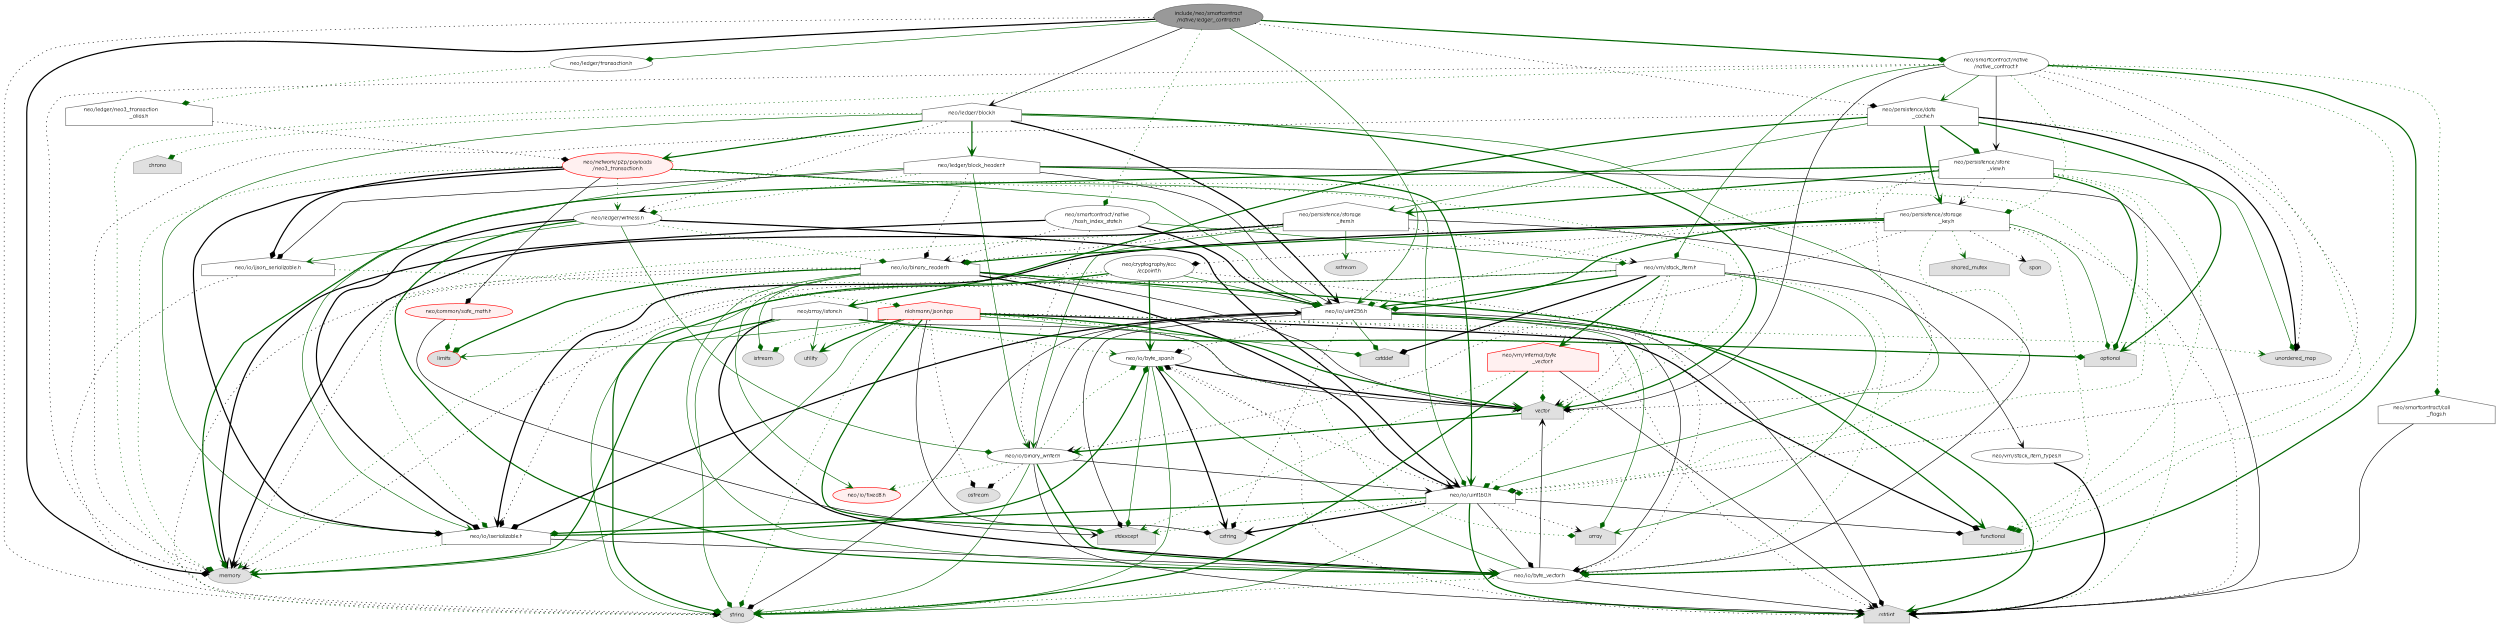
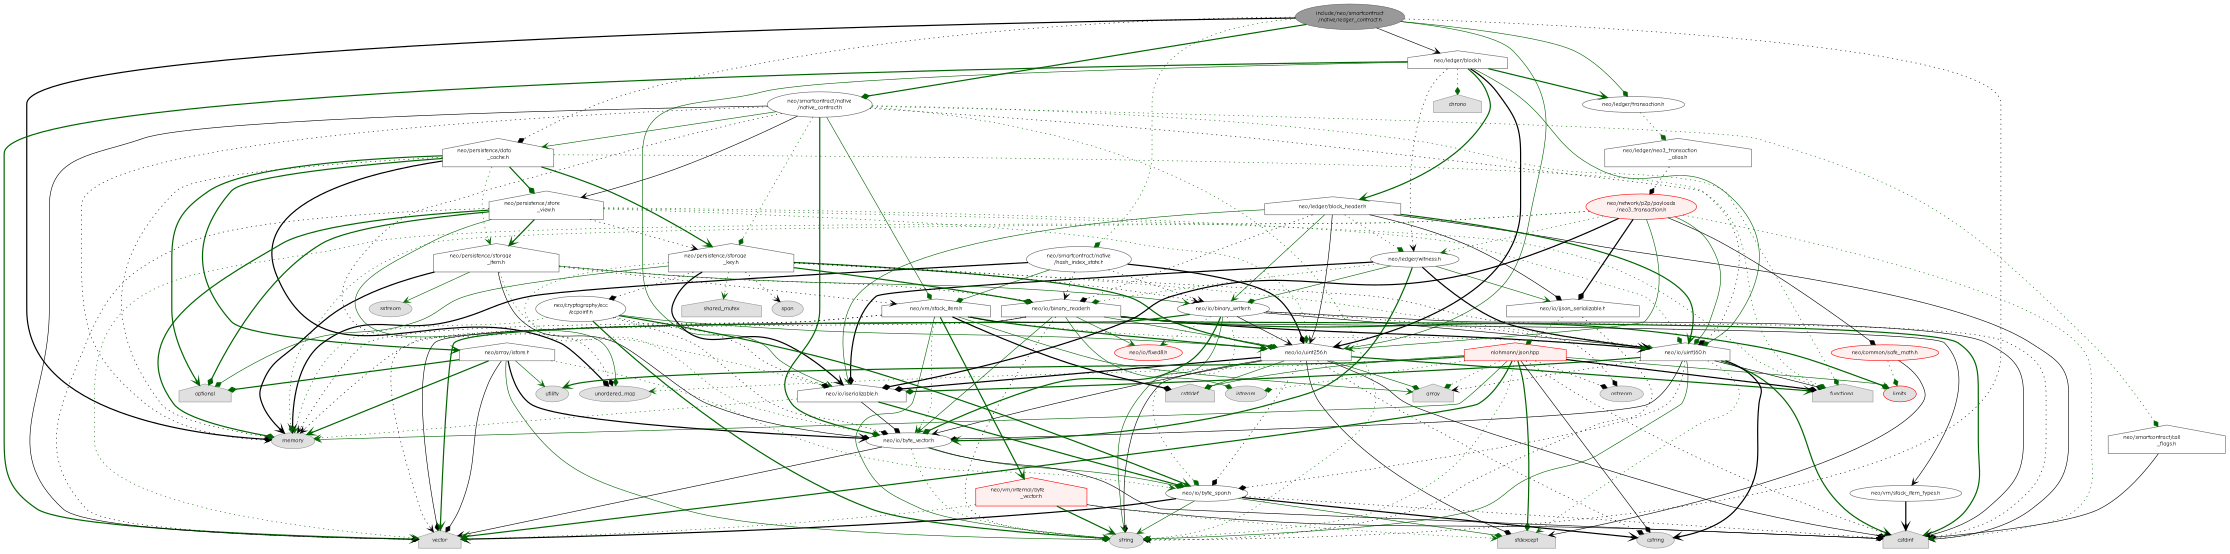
  digraph {
    fontname="Comic Neue"
    node [color=grey40 fillcolor=white fontname="Comic Neue" fontsize=10 shape=house style=filled]
    edge [arrowhead=diamond color=darkgreen fontname="Comic Neue" fontsize=10 labelfontname=Helvetica labelfontsize=10 style=dotted]
    n1 [color=gray40 fillcolor=grey60 fontcolor=black height=0.2 label="include/neo/smartcontract\l/native/ledger_contract.h" shape=ellipse width=0.4]
    n2 [height=0.2 label="neo/io/uint256.h" width=0.4]
    n3 [color=grey60 fillcolor="#E0E0E0" height=0.2 label=string shape=ellipse width=0.4]
    n4 [color=grey60 fillcolor="#E0E0E0" height=0.2 label=memory shape=ellipse width=0.4]
    n5 [height=0.2 label="neo/ledger/block.h" width=0.4]
    n6 [height=0.2 label="neo/ledger/transaction.h" shape=ellipse width=0.4]
    n7 [height=0.2 label="neo/persistence/data\l_cache.h" width=0.4]
    n8 [height=0.2 label="neo/smartcontract/native\l/hash_index_state.h" shape=ellipse width=0.4]
    n9 [height=0.2 label="neo/smartcontract/native\l/native_contract.h" shape=ellipse width=0.4]
    n10 [height=0.2 label="neo/io/byte_span.h" shape=ellipse width=0.4]
    n11 [color=grey60 fillcolor="#E0E0E0" height=0.2 label=cstdint width=0.4]
    n12 [color=grey60 fillcolor="#E0E0E0" height=0.2 label=cstring shape=ellipse width=0.4]
    n13 [color=grey60 fillcolor="#E0E0E0" height=0.2 label=stdexcept width=0.4]
    n14 [height=0.2 label="neo/io/byte_vector.h" shape=ellipse width=0.4]
    n15 [height=0.2 label="neo/io/iserializable.h" width=0.4]
    n16 [color=grey60 fillcolor="#E0E0E0" height=0.2 label=array width=0.4]
    n17 [color=grey60 fillcolor="#E0E0E0" height=0.2 label=cstddef width=0.4]
    n18 [color=grey60 fillcolor="#E0E0E0" height=0.2 label=functional width=0.4]
    n19 [color=grey60 fillcolor="#E0E0E0" height=0.2 label=vector width=0.4]
    n20 [height=0.2 label="neo/io/uint160.h" width=0.4]
    n21 [height=0.2 label="neo/ledger/block_header.h" width=0.4]
    n22 [height=0.2 label="neo/ledger/witness.h" shape=ellipse width=0.4]
    n23 [color=grey60 fillcolor="#E0E0E0" height=0.2 label=chrono width=0.4]
    n24 [height=0.2 label="neo/ledger/neo3_transaction\l_alias.h" width=0.4]
    n25 [color=grey60 fillcolor="#E0E0E0" height=0.2 label=unordered_map shape=ellipse width=0.4]
    n26 [height=0.2 label="neo/array/istore.h" width=0.4]
    n27 [color=grey60 fillcolor="#E0E0E0" height=0.2 label=optional width=0.4]
    n28 [height=0.2 label="neo/persistence/storage\l_item.h" width=0.4]
    n29 [height=0.2 label="neo/persistence/storage\l_key.h" width=0.4]
    n30 [height=0.2 label="neo/persistence/store\l_view.h" width=0.4]
    n31 [height=0.2 label="neo/io/binary_reader.h" width=0.4]
    n32 [height=0.2 label="neo/io/binary_writer.h" shape=ellipse width=0.4]
    n33 [height=0.2 label="neo/vm/stack_item.h" width=0.4]
    n34 [height=0.2 label="neo/smartcontract/call\l_flags.h" width=0.4]
    n35 [height=0.2 label="neo/io/ijson_serializable.h" width=0.4]
    n36 [color=red fillcolor="#FFF0F0" height=0.2 label="neo/io/fixed8.h" shape=ellipse width=0.4]
    n37 [color=grey60 fillcolor="#E0E0E0" height=0.2 label=istream shape=ellipse width=0.4]
    n38 [color=red fillcolor="#E0E0E0" height=0.2 label=limits shape=ellipse width=0.4]
    n39 [color=grey60 fillcolor="#E0E0E0" height=0.2 label=ostream shape=ellipse width=0.4]
    n40 [color=red fillcolor="#FFF0F0" height=0.2 label="nlohmann/json.hpp" width=0.4]
    n41 [color=grey60 fillcolor="#E0E0E0" height=0.2 label=utility shape=ellipse width=0.4]
    n42 [color=red fillcolor="#FFF0F0" height=0.2 label="neo/network/p2p/payloads\l/neo3_transaction.h" shape=ellipse width=0.4]
    n43 [color=red fillcolor="#FFF0F0" height=0.2 label="neo/common/safe_math.h" shape=ellipse width=0.4]
    n44 [color=grey60 fillcolor="#E0E0E0" height=0.2 label=sstream shape=ellipse width=0.4]
    n45 [height=0.2 label="neo/cryptography/ecc\l/ecpoint.h" shape=ellipse width=0.4]
    n46 [color=grey60 fillcolor="#E0E0E0" height=0.2 label=shared_mutex width=0.4]
    n47 [color=grey60 fillcolor="#E0E0E0" height=0.2 label=span shape=ellipse width=0.4]
    n48 [color=red fillcolor="#FFF0F0" height=0.2 label="neo/vm/internal/byte\l_vector.h" width=0.4]
    n49 [height=0.2 label="neo/vm/stack_item_types.h" shape=ellipse width=0.4]
    n1 -> n2 [arrowhead=vee style=solid]
    n1 -> n3 [arrowhead=vee color=black]
    n1 -> n4 [color=black style=bold]
    n1 -> n5 [arrowhead=vee color=black style=solid]
    n1 -> n6 [style=solid]
    n1 -> n7 [color=black]
    n1 -> n8
    n1 -> n9 [style=bold]
    n2 -> n3 [color=black style=solid]
    n2 -> n10 [color=black]
    n2 -> n11 [color=black style=solid]
    n2 -> n12 [color=black]
    n2 -> n13 [color=black style=solid]
    n2 -> n14 [arrowhead=vee color=black style=solid]
    n2 -> n15 [color=black style=bold]
    n2 -> n16 [style=solid]
    n2 -> n17 [style=solid]
    n2 -> n18 [arrowhead=vee style=bold]
    n5 -> n2 [arrowhead=vee color=black style=bold]
-   n5 -> n42 [arrowhead=vee style=bold]
+   n5 -> n6 [arrowhead=vee style=bold]
    n5 -> n15 [arrowhead=vee style=solid]
    n5 -> n19 [arrowhead=vee style=bold]
    n5 -> n20 [style=solid]
    n5 -> n21 [arrowhead=vee style=bold]
    n5 -> n22 [arrowhead=vee color=black]
    n5 -> n23
    n6 -> n24
    n7 -> n4 [color=black]
    n7 -> n18
    n7 -> n25 [color=black style=bold]
    n7 -> n26 [arrowhead=vee style=bold]
    n7 -> n27 [arrowhead=vee style=bold]
-   n7 -> n28 [arrowhead=vee style=solid]
+   n7 -> n28 [arrowhead=vee]
    n7 -> n29 [arrowhead=vee style=bold]
    n7 -> n30 [style=bold]
    n8 -> n2 [color=black style=bold]
    n8 -> n4 [arrowhead=vee color=black style=bold]
    n8 -> n31 [arrowhead=vee color=black]
    n8 -> n32 [arrowhead=vee color=black]
    n8 -> n33 [style=solid]
    n9 -> n3
    n9 -> n4 [arrowhead=vee color=black]
    n9 -> n7 [arrowhead=vee style=solid]
    n9 -> n14 [style=bold]
    n9 -> n18
    n9 -> n19 [arrowhead=vee color=black style=solid]
    n9 -> n20 [color=black]
    n9 -> n25 [color=black]
    n9 -> n29
    n9 -> n30 [arrowhead=vee color=black style=solid]
    n9 -> n33 [style=solid]
    n9 -> n34
    n10 -> n3 [arrowhead=vee style=solid]
    n10 -> n11 [arrowhead=vee color=black]
    n10 -> n12 [arrowhead=vee color=black style=bold]
    n10 -> n13 [style=solid]
    n10 -> n19 [arrowhead=vee color=black style=bold]
    n14 -> n3 [arrowhead=vee]
    n14 -> n10 [style=solid]
    n14 -> n11 [color=black style=solid]
    n14 -> n19 [arrowhead=vee color=black style=solid]
    n15 -> n4 [arrowhead=vee]
    n15 -> n10 [style=bold]
    n15 -> n14 [color=black style=solid]
    n20 -> n3 [arrowhead=vee style=solid]
    n20 -> n10 [color=black]
    n20 -> n11 [arrowhead=vee style=bold]
    n20 -> n12 [arrowhead=vee color=black style=bold]
    n20 -> n13 [arrowhead=vee]
    n20 -> n14 [color=black style=solid]
    n20 -> n15 [style=bold]
    n20 -> n16 [arrowhead=vee color=black]
    n20 -> n18 [color=black style=solid]
    n21 -> n2 [arrowhead=vee color=black style=solid]
    n21 -> n11 [arrowhead=vee color=black style=solid]
    n21 -> n15 [arrowhead=vee style=solid]
    n21 -> n20 [arrowhead=vee style=bold]
    n21 -> n22
    n21 -> n31 [color=black]
    n21 -> n32 [arrowhead=vee style=solid]
    n21 -> n35 [color=black style=solid]
    n22 -> n14 [arrowhead=vee style=bold]
    n22 -> n15 [color=black style=bold]
    n22 -> n20 [arrowhead=vee color=black style=bold]
    n22 -> n31
    n22 -> n32 [style=solid]
    n22 -> n35 [arrowhead=vee style=solid]
    n24 -> n42 [color=black]
    n26 -> n3 [style=solid]
    n26 -> n4 [arrowhead=vee style=bold]
    n26 -> n10 [arrowhead=vee]
    n26 -> n14 [arrowhead=vee color=black style=bold]
    n26 -> n19 [color=black style=solid]
    n26 -> n27 [style=bold]
    n26 -> n41 [arrowhead=vee style=solid]
    n28 -> n4 [arrowhead=vee color=black style=bold]
    n28 -> n14 [color=black style=solid]
    n28 -> n15
    n28 -> n31 [color=black]
    n28 -> n32 [arrowhead=vee style=solid]
    n28 -> n33 [arrowhead=vee color=black]
    n28 -> n44 [arrowhead=vee style=solid]
    n29 -> n2 [style=bold]
    n29 -> n11 [color=black]
    n29 -> n14 [arrowhead=vee]
    n29 -> n15 [arrowhead=vee color=black style=bold]
    n29 -> n20
    n29 -> n27 [style=solid]
    n29 -> n31 [style=bold]
    n29 -> n32 [arrowhead=vee color=black]
    n29 -> n45 [color=black]
    n29 -> n46 [arrowhead=vee]
    n29 -> n47 [arrowhead=vee color=black]
    n30 -> n2
    n30 -> n4 [style=bold]
    n30 -> n18
    n30 -> n19 [color=black]
    n30 -> n20
    n30 -> n25 [style=solid]
    n30 -> n27 [style=bold]
    n30 -> n28 [arrowhead=vee style=bold]
    n30 -> n29 [arrowhead=vee color=black]
    n31 -> n2 [style=solid]
    n31 -> n3 [color=black]
    n31 -> n4 [arrowhead=vee color=black]
    n31 -> n11 [arrowhead=vee style=bold]
    n31 -> n14 [arrowhead=vee style=solid]
    n31 -> n19 [color=black style=solid]
    n31 -> n20 [arrowhead=vee color=black style=bold]
    n31 -> n36 [arrowhead=vee style=solid]
    n31 -> n37 [style=solid]
    n31 -> n38 [style=bold]
    n32 -> n2 [arrowhead=vee color=black style=solid]
    n32 -> n3 [arrowhead=vee style=solid]
    n32 -> n10
    n32 -> n11 [arrowhead=vee color=black style=solid]
    n32 -> n14 [style=bold]
-   n19 -> n32 [arrowhead=vee style=bold]
+   n32 -> n19 [arrowhead=vee style=bold]
    n32 -> n20 [arrowhead=vee color=black style=solid]
    n32 -> n36 [arrowhead=vee]
    n32 -> n39 [color=black]
    n33 -> n2 [arrowhead=vee style=bold]
    n33 -> n3 [arrowhead=vee style=solid]
    n33 -> n4 [arrowhead=vee color=black]
    n33 -> n14 [arrowhead=vee]
    n33 -> n16 [arrowhead=vee style=solid]
    n33 -> n17 [color=black style=bold]
    n33 -> n19 [arrowhead=vee color=black]
    n33 -> n20
    n33 -> n48 [arrowhead=vee style=bold]
    n33 -> n49 [arrowhead=vee color=black style=solid]
    n34 -> n11 [color=black style=solid]
    n35 -> n3 [color=black]
    n35 -> n40
    n40 -> n3
    n40 -> n4 [arrowhead=vee style=solid]
    n40 -> n11 [arrowhead=vee color=black]
    n40 -> n12 [color=black style=solid]
    n40 -> n13 [style=bold]
    n40 -> n16
    n40 -> n17 [style=solid]
    n40 -> n18 [color=black style=bold]
    n40 -> n19 [arrowhead=vee style=bold]
    n40 -> n25 [arrowhead=vee]
    n40 -> n37
    n40 -> n38 [arrowhead=vee style=solid]
    n40 -> n39 [color=black]
    n40 -> n41 [arrowhead=vee style=bold]
    n42 -> n2 [arrowhead=vee style=solid]
    n42 -> n4
    n42 -> n11 [arrowhead=vee]
    n42 -> n15 [color=black style=bold]
    n42 -> n19 [arrowhead=vee]
    n42 -> n20 [style=solid]
    n42 -> n22 [arrowhead=vee]
    n42 -> n35 [color=black style=bold]
    n42 -> n43 [color=black style=solid]
    n43 -> n13 [arrowhead=vee color=black style=solid]
    n43 -> n38
    n45 -> n2 [style=solid]
    n45 -> n3 [style=bold]
    n45 -> n4 [arrowhead=vee]
    n45 -> n10 [arrowhead=vee style=bold]
    n45 -> n14 [color=black]
    n45 -> n15 [color=black]
    n48 -> n3 [arrowhead=vee style=bold]
    n48 -> n11 [color=black style=solid]
    n48 -> n13 [arrowhead=vee]
    n48 -> n19
    n49 -> n11 [arrowhead=vee color=black style=bold]
  }
